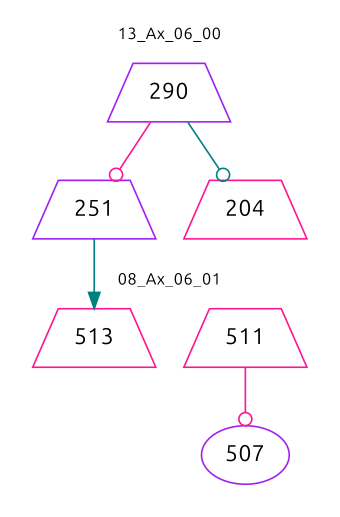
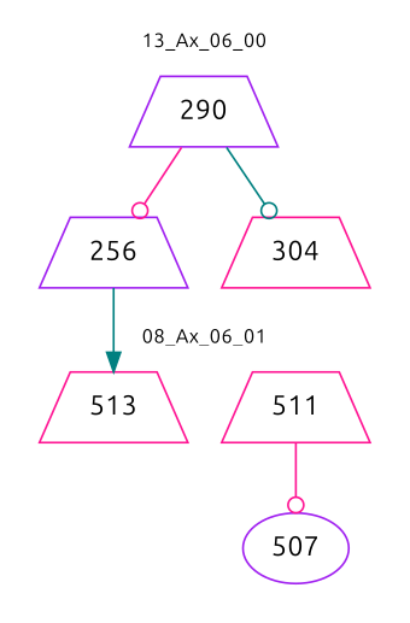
  digraph {
    fontname=Ubuntu
    node [color=deeppink fontname=Ubuntu shape=trapezium]
    edge [arrowhead=odot color=deeppink fontname=Ubuntu]
    n1 [label=511]
    n2 [color=purple label=507 shape=ellipse]
    n3 [label=513]
    n4 [color=purple label=290]
-   n5 [color=purple label=251]
-   n6 [label=204]
+   n5 [color=purple label=256]
+   n6 [label=304]
    subgraph cluster_1 {
      color=white
      fontsize=10
      label="08_Ax_06_01"
      n1
      n2
      n3
    }
    subgraph cluster_2 {
      color=white
      fontsize=10
      label="13_Ax_06_00"
      n4
      n5
      n6
    }
    n1 -> n2
    n4 -> n5
    n4 -> n6 [color=teal]
    n5 -> n3 [arrowhead=normal color=teal]
  }
